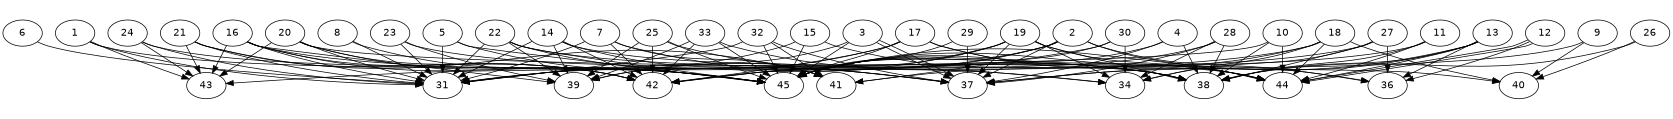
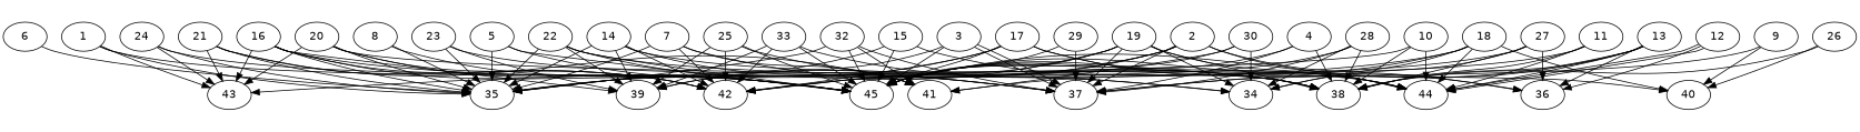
  digraph {
    fontname="DejaVu Sans"
    node [alpha=0.12 fontname="DejaVu Sans"]
    edge [fontname="DejaVu Sans"]
    1 [alpha=0.16 expect_size=6117550473602005]
-   35 [alpha=0.04 expect_size=42616878925987072 label=31]
+   35 [alpha=0.04 expect_size=42616878925987072]
    43 [alpha=0.18 expect_size=404283626528404800]
    45 [expect_size=156169796206304672]
    2 [alpha=0.08 expect_size=1919829860542375264256]
    36 [alpha=0.11 expect_size=12317073193763452]
    37 [alpha=0.16 expect_size=18084215655927472]
    39 [expect_size=1183208947053788]
    42 [alpha=0.11 expect_size=1155288135050068480]
    44 [alpha=0.15 expect_size=101876207601452160]
    3 [alpha=0.02 expect_size=37935219423487040]
    4 [alpha=0.07 expect_size=157100613200435478528]
    38 [expect_size=469713207095175552]
    5 [alpha=0.13 expect_size=2506542580834427392]
    6 [alpha=0.10 expect_size=1552203628334528069632]
    7 [alpha=0.11 expect_size=27230494625067080]
    41 [alpha=0.01 expect_size=653825167580534407168]
    8 [alpha=0.06 expect_size=241624685061127552]
    9 [alpha=0.01 expect_size=52259450952232512]
    40 [alpha=0.13 expect_size=346873606756148096]
    10 [alpha=0.20 expect_size=76719324083422880]
    11 [alpha=0.16 expect_size=286703121170297376]
    12 [expect_size=939150099716254464]
    13 [alpha=0.05 expect_size=7531531327176080]
    14 [alpha=0.02 expect_size=2254318503108693458944]
    15 [alpha=0.00 expect_size=136816239048654848000]
    16 [alpha=0.04 expect_size=8923020369640554496]
    34 [alpha=0.03 expect_size=4309485264378805]
    17 [alpha=0.11 expect_size=6982224715211472]
    18 [expect_size=138039925127699840]
    19 [expect_size=233531601859719]
    20 [alpha=0.14 expect_size=95908657664482082816]
    21 [alpha=0.01 expect_size=371473005574086]
    22 [alpha=0.17 expect_size=14166239445431238]
    23 [alpha=0.16 expect_size=30852358195074256]
    24 [alpha=0.00 expect_size=327768706647312512]
    25 [alpha=0.15 expect_size=454221621472729759744]
    26 [alpha=0.19 expect_size=592302702131664768]
    27 [alpha=0.00 expect_size=1431531855274084352]
    28 [alpha=0.07 expect_size=6414947553779606]
    29 [alpha=0.13 expect_size=102740185694794944]
    30 [alpha=0.00 expect_size=198350095165313056]
    32 [alpha=0.01 expect_size=356097343412326367232]
    33 [alpha=0.02 expect_size=60658432108100016]
    1 -> 35
    1 -> 43
    1 -> 45
    2 -> 45
    2 -> 36
    2 -> 37
    2 -> 39
    2 -> 42
    2 -> 44
    3 -> 45
    3 -> 37
    3 -> 37
    3 -> 39
    4 -> 45
    4 -> 37
    4 -> 38
    5 -> 35
    5 -> 45
    5 -> 37
    6 -> 35
    7 -> 35
    7 -> 42
    7 -> 38
    7 -> 41
    8 -> 35
    8 -> 45
    9 -> 37
    9 -> 40
    10 -> 43
    10 -> 44
    10 -> 38
    11 -> 44
    11 -> 38
    11 -> 41
    12 -> 36
    12 -> 44
    12 -> 44
    13 -> 45
    13 -> 36
    13 -> 37
    13 -> 44
    13 -> 38
    14 -> 35
    14 -> 37
    14 -> 39
    14 -> 42
    14 -> 44
    15 -> 35
    15 -> 45
    15 -> 44
    16 -> 35
    16 -> 43
    16 -> 45
    16 -> 39
    16 -> 42
    16 -> 34
    17 -> 35
    17 -> 45
    17 -> 36
    17 -> 42
    17 -> 44
    18 -> 35
    18 -> 45
    18 -> 44
    18 -> 40
    18 -> 34
    19 -> 35
    19 -> 45
    19 -> 37
    19 -> 42
    19 -> 44
    19 -> 38
    19 -> 34
    20 -> 35
    20 -> 43
    20 -> 45
    20 -> 42
    20 -> 40
    21 -> 35
    21 -> 43
    21 -> 42
    21 -> 41
    22 -> 35
    22 -> 45
    22 -> 37
    22 -> 39
    22 -> 34
    23 -> 35
    23 -> 39
    23 -> 38
    24 -> 35
    24 -> 43
    24 -> 45
    25 -> 45
    25 -> 39
    25 -> 42
    25 -> 38
    26 -> 38
    26 -> 40
    27 -> 36
    27 -> 42
    27 -> 38
    27 -> 34
    28 -> 45
    28 -> 37
    28 -> 38
    28 -> 34
    29 -> 45
    29 -> 37
    30 -> 45
    30 -> 41
    30 -> 34
    32 -> 35
    32 -> 45
    32 -> 37
    32 -> 41
    33 -> 45
    33 -> 39
    33 -> 42
    33 -> 38
  }
